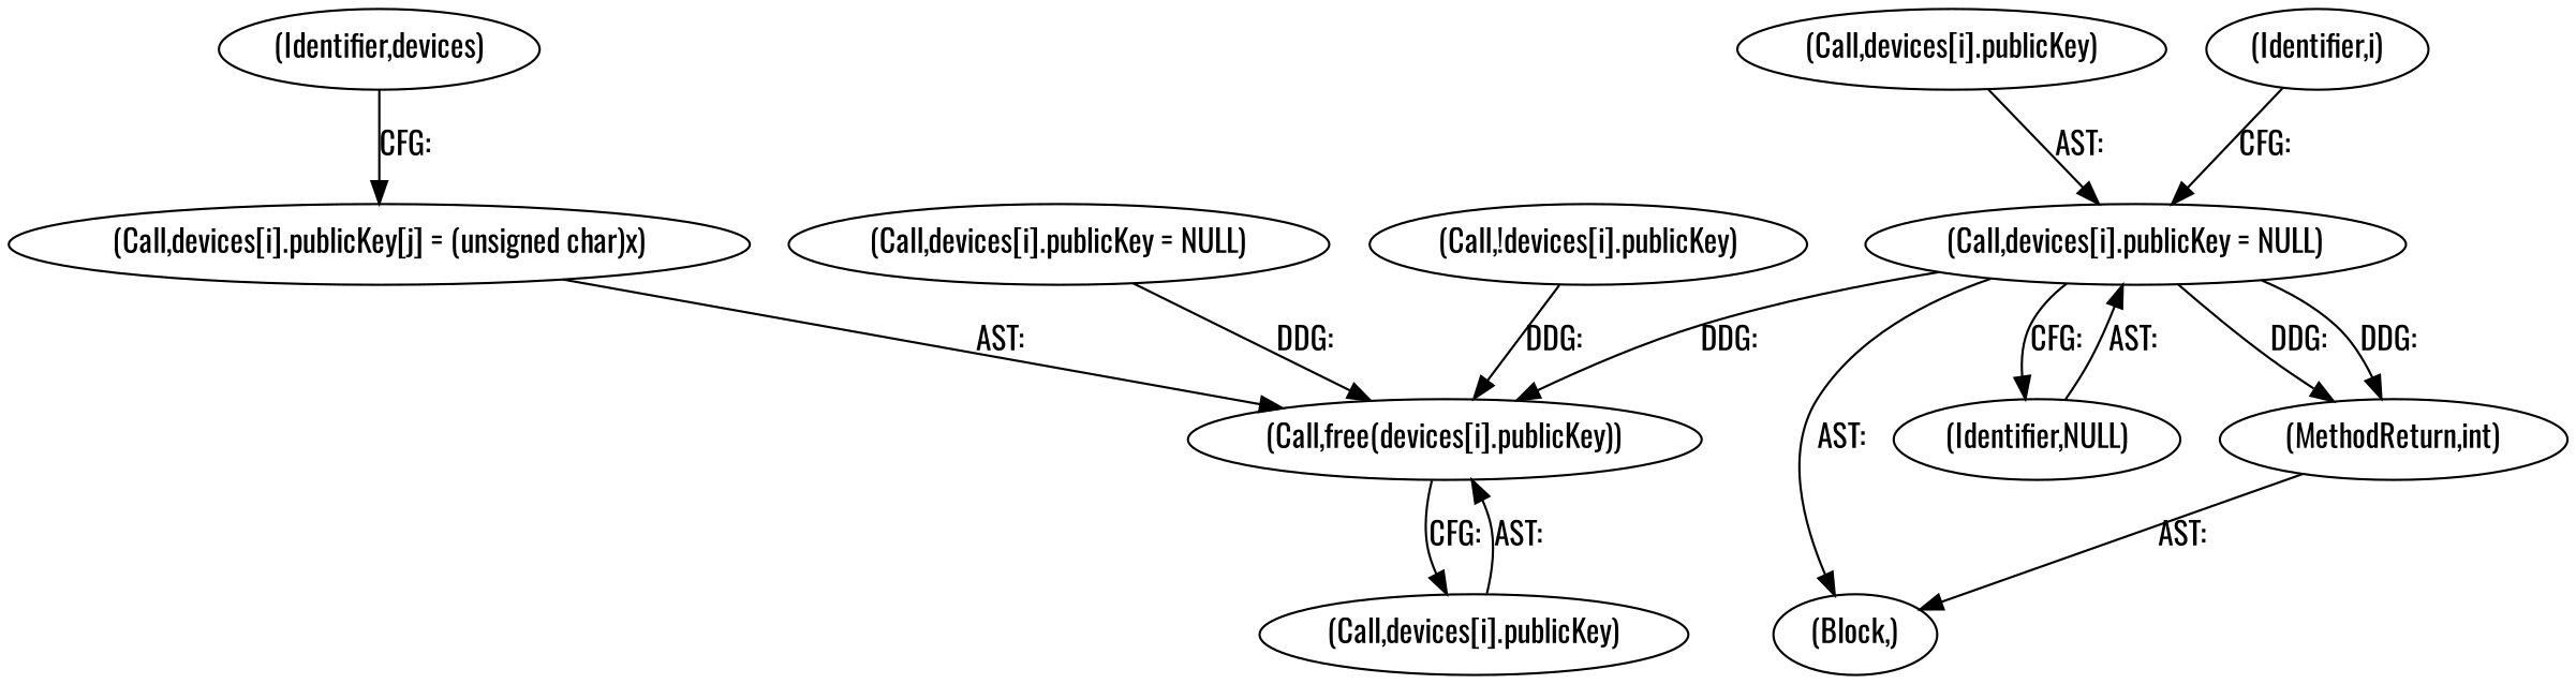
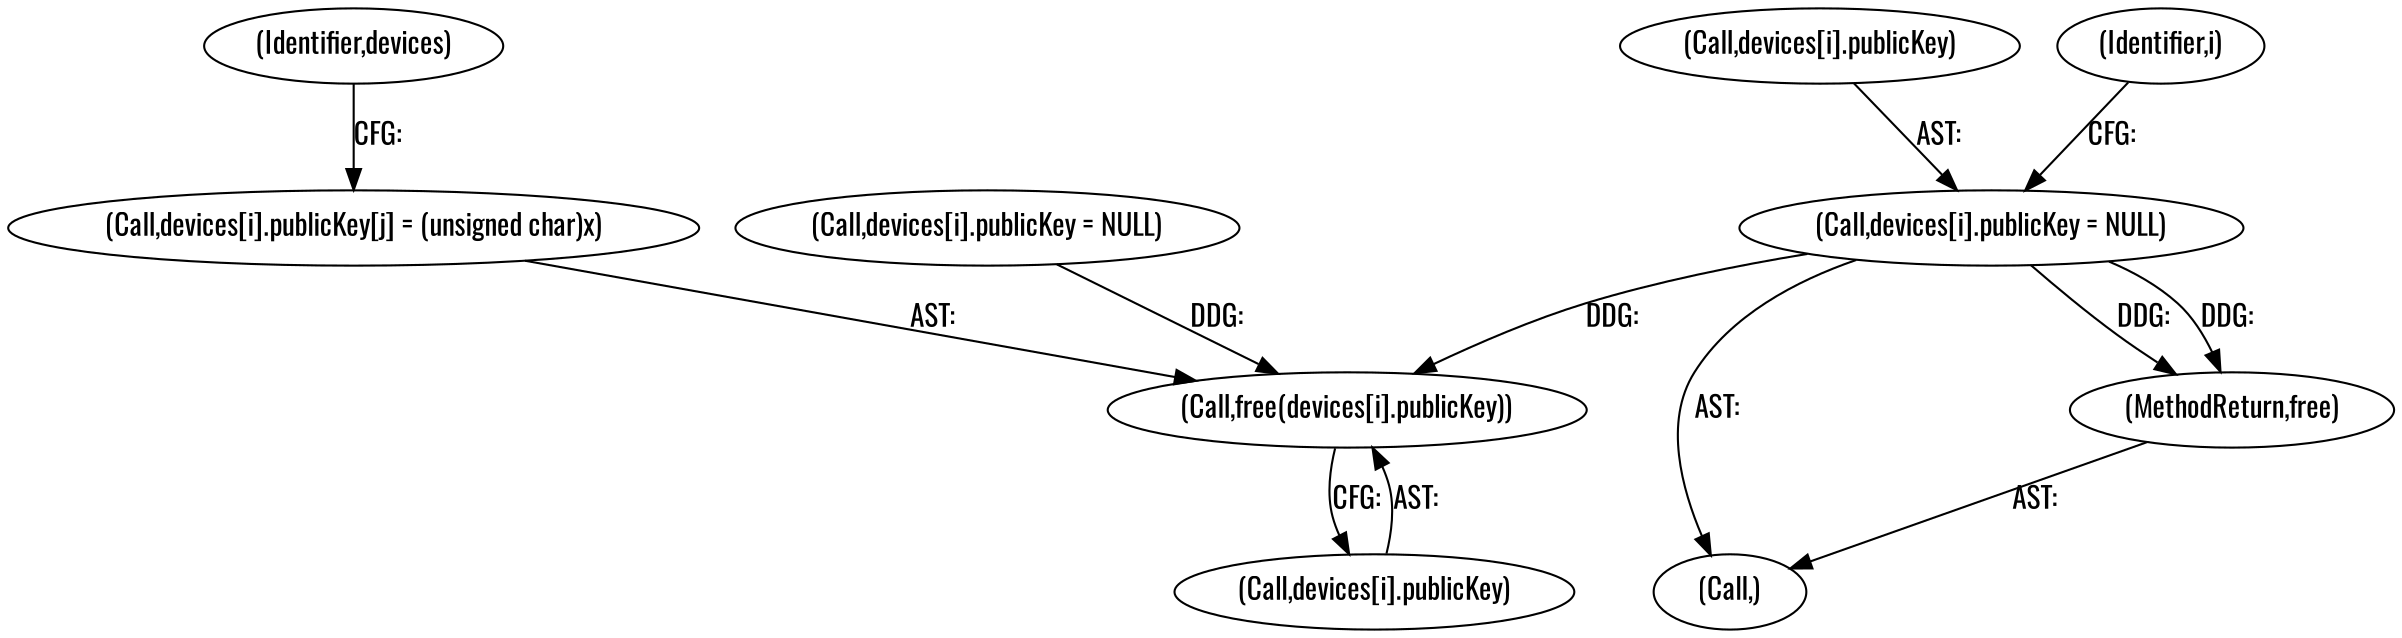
  digraph {
    fontname=Oswald
    node [fontname=Oswald]
    edge [fontname=Oswald]
    n1 [label="(Call,devices[i].publicKey = NULL)"]
    n2 [label="(Call,free(devices[i].publicKey))"]
-   n3 [label="(Block,)"]
-   n4 [label="(Identifier,NULL)"]
-   n5 [label="(MethodReturn,int)"]
+   n3 [label="(Call,)"]
+   n5 [label="(MethodReturn,free)"]
    n6 [label="(Call,devices[i].publicKey)"]
    n7 [label="(Identifier,devices)"]
    n8 [label="(Call,devices[i].publicKey[j] = (unsigned char)x)"]
    n9 [label="(Call,devices[i].publicKey)"]
    n10 [label="(Identifier,i)"]
    n11 [label="(Call,devices[i].publicKey = NULL)"]
-   n12 [label="(Call,!devices[i].publicKey)"]
    n1 -> n2 [label="DDG: "]
    n1 -> n3 [label="AST: "]
-   n1 -> n4 [label="CFG: "]
    n1 -> n5 [label="DDG: "]
    n1 -> n5 [label="DDG: "]
    n2 -> n6 [label="CFG: "]
-   n4 -> n1 [label="AST: "]
    n5 -> n3 [label="AST: "]
    n6 -> n2 [label="AST: "]
    n7 -> n8 [label="CFG: "]
    n8 -> n2 [label="AST: "]
    n9 -> n1 [label="AST: "]
    n10 -> n1 [label="CFG: "]
    n11 -> n2 [label="DDG: "]
-   n12 -> n2 [label="DDG: "]
  }
